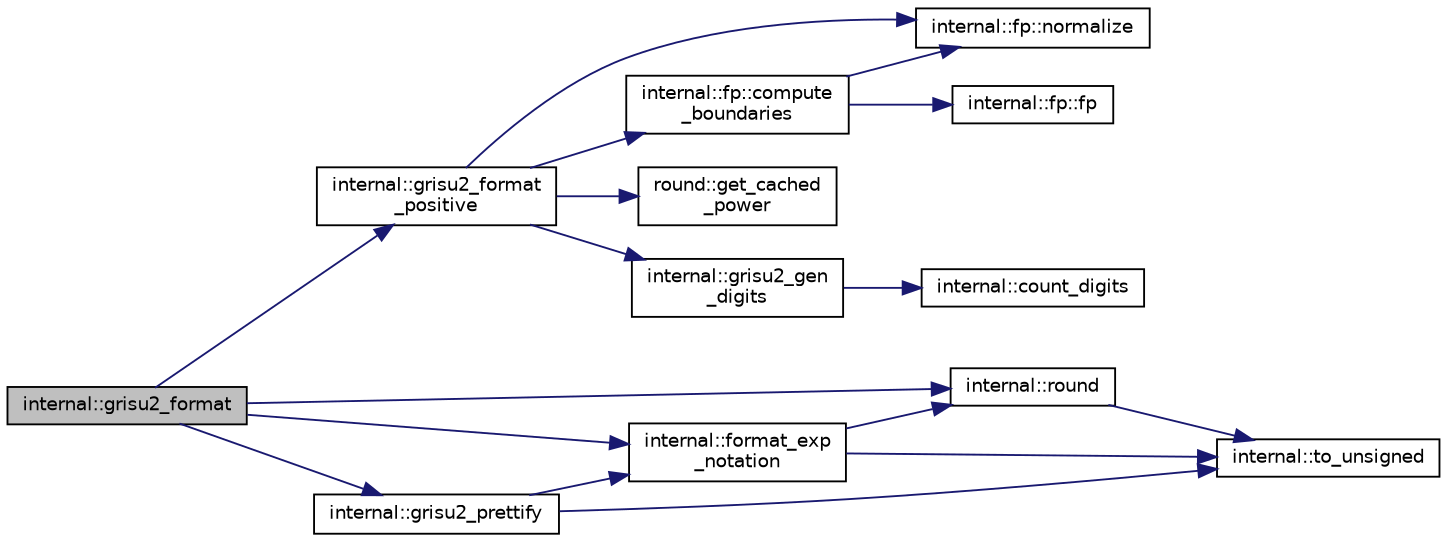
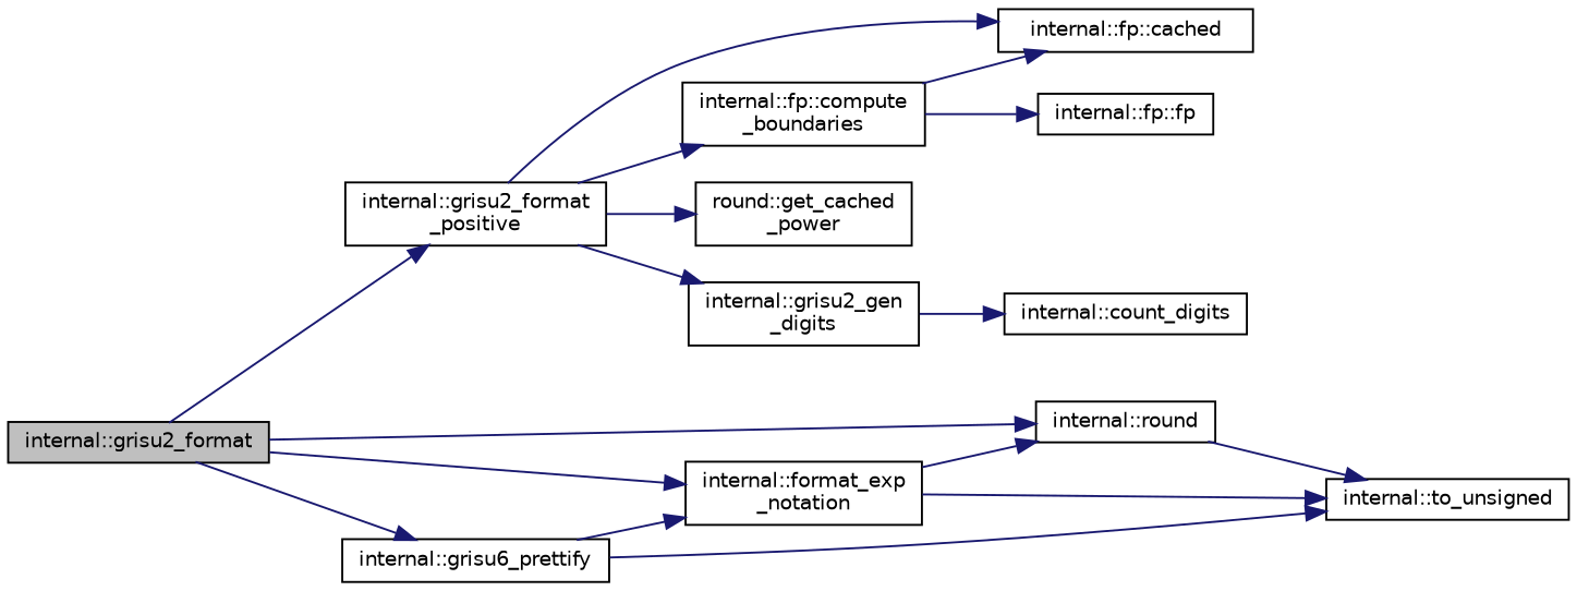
  digraph {
    rankdir=LR
    node [color=black fillcolor=white fontname=Helvetica fontsize=10 shape=record style=filled]
    edge [color=midnightblue fontname=Helvetica fontsize=10 labelfontname=Helvetica labelfontsize=10 style=solid]
    n1 [fillcolor=grey75 fontcolor=black height=0.2 label="internal::grisu2_format" width=0.4]
    n2 [height=0.2 label="internal::grisu2_format\l_positive" width=0.4]
    n3 [height=0.2 label="internal::round" width=0.4]
    n4 [height=0.2 label="internal::format_exp\l_notation" width=0.4]
-   n5 [height=0.2 label="internal::grisu2_prettify" width=0.4]
+   n5 [height=0.2 label="internal::grisu6_prettify" width=0.4]
    n6 [height=0.2 label="internal::fp::compute\l_boundaries" width=0.4]
-   n7 [height=0.2 label="internal::fp::normalize" width=0.4]
+   n7 [height=0.2 label="internal::fp::cached" width=0.4]
    n8 [height=0.2 label="round::get_cached\l_power" width=0.4]
    n9 [height=0.2 label="internal::grisu2_gen\l_digits" width=0.4]
    n10 [height=0.2 label="internal::to_unsigned" width=0.4]
    n11 [height=0.2 label="internal::fp::fp" width=0.4]
    n12 [height=0.2 label="internal::count_digits" width=0.4]
    n1 -> n2
    n1 -> n3
    n1 -> n4
    n1 -> n5
    n2 -> n6
    n2 -> n7
    n2 -> n8
    n2 -> n9
    n3 -> n10
    n4 -> n3
    n4 -> n10
    n5 -> n4
    n5 -> n10
    n6 -> n7
    n6 -> n11
    n9 -> n12
  }
